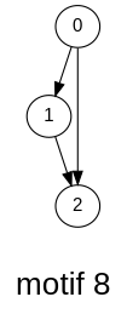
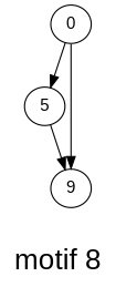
  digraph {
    fontname="Liberation Sans"
    fontsize=24
    label="\nmotif 8\n"
    splines=false
    node [fontname="Liberation Sans" shape=ellipse]
    edge [fontname="Liberation Sans"]
    0 [height=0.3 width=0.3]
-   1 [height=0.3 width=0.3]
-   2 [height=0.3 width=0.3]
+   1 [height=0.3 width=0.3 label=5]
+   2 [height=0.3 width=0.3 label=9]
    0 -> 1
    0 -> 2
    1 -> 2
  }
